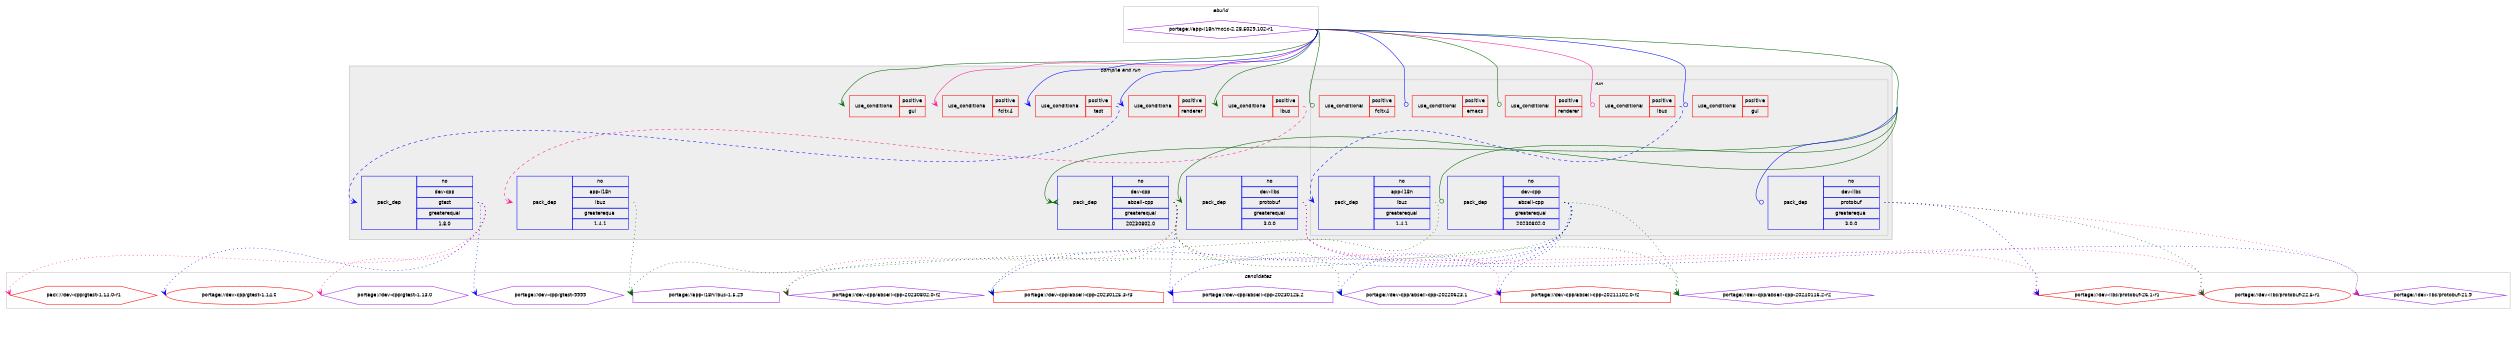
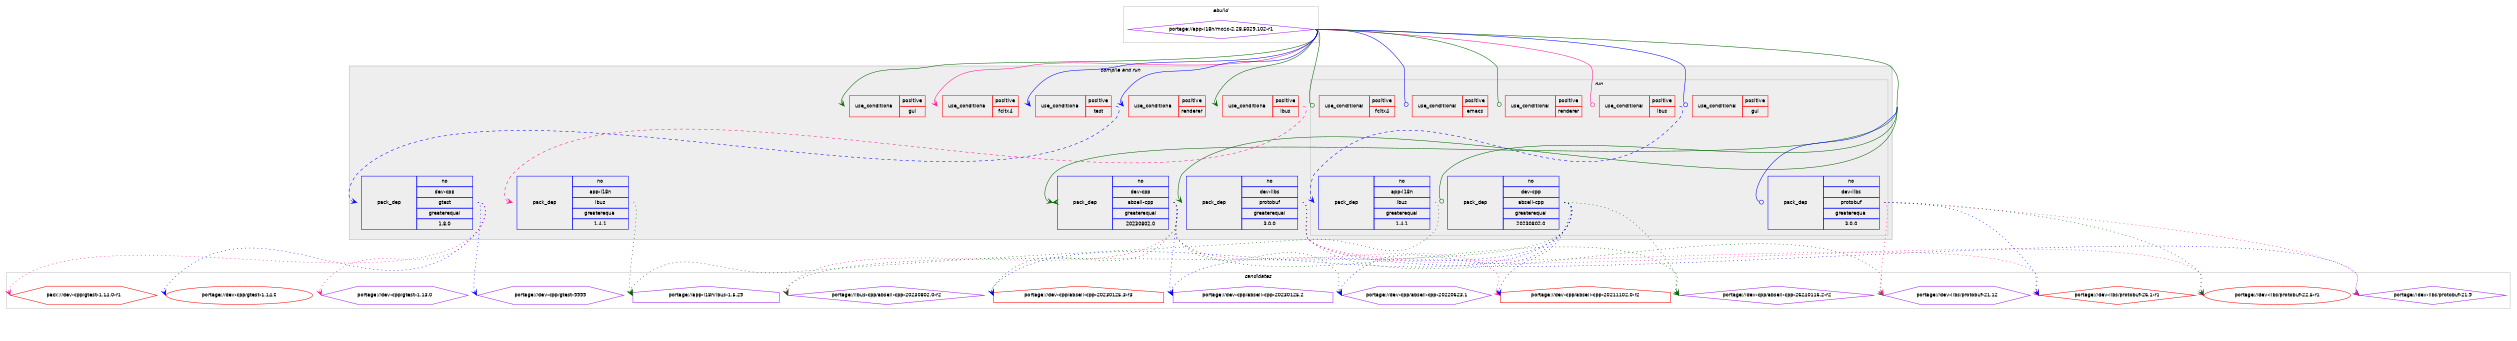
  digraph {
    compound=true
    concentrate=true
    fontname=Helvetica
    fontsize=10
    newrank=true
    rankdir=TB
    ranksep=1.5
    node [color=red fontname=Helvetica fontsize=10 shape=none]
    edge [arrowhead=vee color=darkgreen headport=w style=dotted tailport=e weight=100]
    n1 [color=purple label="portage://app-i18n/mozc-2.28.5029.102-r1" shape=diamond width=4]
    n2 [label=<<TABLE BORDER="0" CELLBORDER="1" CELLSPACING="0" CELLPADDING="4"><TR><TD ROWSPAN="3" CELLPADDING="10">use_conditional</TD></TR><TR><TD>positive</TD></TR><TR><TD>fcitx4</TD></TR></TABLE>>]
    n3 [label=<<TABLE BORDER="0" CELLBORDER="1" CELLSPACING="0" CELLPADDING="4"><TR><TD ROWSPAN="3" CELLPADDING="10">use_conditional</TD></TR><TR><TD>positive</TD></TR><TR><TD>gui</TD></TR></TABLE>>]
    n4 [color=blue label=<<TABLE BORDER="0" CELLBORDER="1" CELLSPACING="0" CELLPADDING="4" WIDTH="220"><TR><TD ROWSPAN="6" CELLPADDING="30">pack_dep</TD></TR><TR><TD WIDTH="110">no</TD></TR><TR><TD>app-i18n</TD></TR><TR><TD>ibus</TD></TR><TR><TD>greaterequal</TD></TR><TR><TD>1.4.1</TD></TR></TABLE>>]
    n5 [label=<<TABLE BORDER="0" CELLBORDER="1" CELLSPACING="0" CELLPADDING="4"><TR><TD ROWSPAN="3" CELLPADDING="10">use_conditional</TD></TR><TR><TD>positive</TD></TR><TR><TD>ibus</TD></TR></TABLE>>]
    n6 [label=<<TABLE BORDER="0" CELLBORDER="1" CELLSPACING="0" CELLPADDING="4"><TR><TD ROWSPAN="3" CELLPADDING="10">use_conditional</TD></TR><TR><TD>positive</TD></TR><TR><TD>renderer</TD></TR></TABLE>>]
    n7 [color=blue label=<<TABLE BORDER="0" CELLBORDER="1" CELLSPACING="0" CELLPADDING="4" WIDTH="220"><TR><TD ROWSPAN="6" CELLPADDING="30">pack_dep</TD></TR><TR><TD WIDTH="110">no</TD></TR><TR><TD>dev-cpp</TD></TR><TR><TD>gtest</TD></TR><TR><TD>greaterequal</TD></TR><TR><TD>1.8.0</TD></TR></TABLE>>]
    n8 [label=<<TABLE BORDER="0" CELLBORDER="1" CELLSPACING="0" CELLPADDING="4"><TR><TD ROWSPAN="3" CELLPADDING="10">use_conditional</TD></TR><TR><TD>positive</TD></TR><TR><TD>test</TD></TR></TABLE>>]
    n9 [color=blue label=<<TABLE BORDER="0" CELLBORDER="1" CELLSPACING="0" CELLPADDING="4" WIDTH="220"><TR><TD ROWSPAN="6" CELLPADDING="30">pack_dep</TD></TR><TR><TD WIDTH="110">no</TD></TR><TR><TD>dev-cpp</TD></TR><TR><TD>abseil-cpp</TD></TR><TR><TD>greaterequal</TD></TR><TR><TD>20230802.0</TD></TR></TABLE>>]
    n10 [color=blue label=<<TABLE BORDER="0" CELLBORDER="1" CELLSPACING="0" CELLPADDING="4" WIDTH="220"><TR><TD ROWSPAN="6" CELLPADDING="30">pack_dep</TD></TR><TR><TD WIDTH="110">no</TD></TR><TR><TD>dev-libs</TD></TR><TR><TD>protobuf</TD></TR><TR><TD>greaterequal</TD></TR><TR><TD>3.0.0</TD></TR></TABLE>>]
    n11 [label=<<TABLE BORDER="0" CELLBORDER="1" CELLSPACING="0" CELLPADDING="4"><TR><TD ROWSPAN="3" CELLPADDING="10">use_conditional</TD></TR><TR><TD>positive</TD></TR><TR><TD>emacs</TD></TR></TABLE>>]
    n12 [label=<<TABLE BORDER="0" CELLBORDER="1" CELLSPACING="0" CELLPADDING="4"><TR><TD ROWSPAN="3" CELLPADDING="10">use_conditional</TD></TR><TR><TD>positive</TD></TR><TR><TD>fcitx4</TD></TR></TABLE>>]
    n13 [label=<<TABLE BORDER="0" CELLBORDER="1" CELLSPACING="0" CELLPADDING="4"><TR><TD ROWSPAN="3" CELLPADDING="10">use_conditional</TD></TR><TR><TD>positive</TD></TR><TR><TD>gui</TD></TR></TABLE>>]
    n14 [color=blue label=<<TABLE BORDER="0" CELLBORDER="1" CELLSPACING="0" CELLPADDING="4" WIDTH="220"><TR><TD ROWSPAN="6" CELLPADDING="30">pack_dep</TD></TR><TR><TD WIDTH="110">no</TD></TR><TR><TD>app-i18n</TD></TR><TR><TD>ibus</TD></TR><TR><TD>greaterequal</TD></TR><TR><TD>1.4.1</TD></TR></TABLE>>]
    n15 [label=<<TABLE BORDER="0" CELLBORDER="1" CELLSPACING="0" CELLPADDING="4"><TR><TD ROWSPAN="3" CELLPADDING="10">use_conditional</TD></TR><TR><TD>positive</TD></TR><TR><TD>ibus</TD></TR></TABLE>>]
    n16 [label=<<TABLE BORDER="0" CELLBORDER="1" CELLSPACING="0" CELLPADDING="4"><TR><TD ROWSPAN="3" CELLPADDING="10">use_conditional</TD></TR><TR><TD>positive</TD></TR><TR><TD>renderer</TD></TR></TABLE>>]
    n17 [color=blue label=<<TABLE BORDER="0" CELLBORDER="1" CELLSPACING="0" CELLPADDING="4" WIDTH="220"><TR><TD ROWSPAN="6" CELLPADDING="30">pack_dep</TD></TR><TR><TD WIDTH="110">no</TD></TR><TR><TD>dev-cpp</TD></TR><TR><TD>abseil-cpp</TD></TR><TR><TD>greaterequal</TD></TR><TR><TD>20230802.0</TD></TR></TABLE>>]
    n18 [color=blue label=<<TABLE BORDER="0" CELLBORDER="1" CELLSPACING="0" CELLPADDING="4" WIDTH="220"><TR><TD ROWSPAN="6" CELLPADDING="30">pack_dep</TD></TR><TR><TD WIDTH="110">no</TD></TR><TR><TD>dev-libs</TD></TR><TR><TD>protobuf</TD></TR><TR><TD>greaterequal</TD></TR><TR><TD>3.0.0</TD></TR></TABLE>>]
    n19 [color=purple label="portage://app-i18n/ibus-1.5.29" shape=house width=4]
    n20 [color=purple label="portage://dev-cpp/gtest-1.13.0" shape=hexagon width=4]
    n21 [label="portage://dev-cpp/gtest-1.14.0" shape=ellipse width=4]
    n22 [label="pack://dev-cpp/gtest-1.14.0-r1" shape=hexagon width=4]
    n23 [color=purple label="portage://dev-cpp/gtest-9999" shape=hexagon width=4]
    n24 [label="portage://dev-cpp/abseil-cpp-20211102.0-r2" shape=house width=4]
    n25 [color=purple label="portage://dev-cpp/abseil-cpp-20220623.1" shape=hexagon width=4]
    n26 [color=purple label="portage://dev-cpp/abseil-cpp-20230125.2" shape=house width=4]
    n27 [label="portage://dev-cpp/abseil-cpp-20230125.3-r3" shape=house width=4]
-   n28 [color=purple label="portage://dev-cpp/abseil-cpp-20230802.0-r2" shape=diamond width=4]
-   n29 [color=purple label="portage://dev-cpp/abseil-cpp-20240116.2-r2" shape=diamond width=4]
+   n28 [color=purple label="portage://ibus-cpp/abseil-cpp-20230802.0-r2" shape=diamond width=4]
+   n29 [color=purple label="portage://dev-cpp/abseil-cpp-26240116.2-r2" shape=diamond width=4]
+   n30 [color=purple label="portage://dev-libs/protobuf-21.12" shape=hexagon width=4]
    n31 [color=purple label="portage://dev-libs/protobuf-21.9" shape=diamond width=4]
    n32 [label="portage://dev-libs/protobuf-22.5-r1" shape=ellipse width=4]
    n33 [label="portage://dev-libs/protobuf-26.1-r1" shape=diamond width=4]
    subgraph cluster_1 {
      color=gray
      label=<<i>ebuild</i>>
      rank=same
      n1
    }
    subgraph cluster_2 {
      color=gray
      label=<<i>dependencies</i>>
      subgraph cluster_3 {
        color=gray
        fillcolor="#eeeeee"
        label=<<i>compile</i>>
        style=filled
        subgraph sub_4 {
          color=gray
          fillcolor="#eeeeee"
          label=<<i>compile</i>>
          style=filled
          n2
        }
        subgraph sub_5 {
          color=gray
          fillcolor="#eeeeee"
          label=<<i>compile</i>>
          style=filled
          n3
        }
        subgraph sub_6 {
          color=gray
          fillcolor="#eeeeee"
          label=<<i>compile</i>>
          style=filled
          n5
          subgraph sub_7 {
            color=gray
            fillcolor="#eeeeee"
            label=<<i>compile</i>>
            style=filled
            n4
          }
        }
        subgraph sub_8 {
          color=gray
          fillcolor="#eeeeee"
          label=<<i>compile</i>>
          style=filled
          n6
        }
        subgraph sub_9 {
          color=gray
          fillcolor="#eeeeee"
          label=<<i>compile</i>>
          style=filled
          n8
          subgraph sub_10 {
            color=gray
            fillcolor="#eeeeee"
            label=<<i>compile</i>>
            style=filled
            n7
          }
        }
        subgraph sub_11 {
          color=gray
          fillcolor="#eeeeee"
          label=<<i>compile</i>>
          style=filled
          n9
        }
        subgraph sub_12 {
          color=gray
          fillcolor="#eeeeee"
          label=<<i>compile</i>>
          style=filled
          n10
        }
      }
      subgraph cluster_13 {
        color=gray
        fillcolor="#eeeeee"
        label=<<i>compile and run</i>>
        style=filled
      }
      subgraph cluster_14 {
        color=gray
        fillcolor="#eeeeee"
        label=<<i>run</i>>
        style=filled
        subgraph sub_15 {
          color=gray
          fillcolor="#eeeeee"
          label=<<i>run</i>>
          style=filled
          n11
        }
        subgraph sub_16 {
          color=gray
          fillcolor="#eeeeee"
          label=<<i>run</i>>
          style=filled
          n12
        }
        subgraph sub_17 {
          color=gray
          fillcolor="#eeeeee"
          label=<<i>run</i>>
          style=filled
          n13
        }
        subgraph sub_18 {
          color=gray
          fillcolor="#eeeeee"
          label=<<i>run</i>>
          style=filled
          n15
          subgraph sub_19 {
            color=gray
            fillcolor="#eeeeee"
            label=<<i>run</i>>
            style=filled
            n14
          }
        }
        subgraph sub_20 {
          color=gray
          fillcolor="#eeeeee"
          label=<<i>run</i>>
          style=filled
          n16
        }
        subgraph sub_21 {
          color=gray
          fillcolor="#eeeeee"
          label=<<i>run</i>>
          style=filled
          n17
        }
        subgraph sub_22 {
          color=gray
          fillcolor="#eeeeee"
          label=<<i>run</i>>
          style=filled
          n18
        }
      }
    }
    subgraph cluster_23 {
      color=gray
      label=<<i>candidates</i>>
      rank=same
      subgraph sub_24 {
        color=black
        label=<<i>candidates</i>>
        nodesep=1
        rank=same
        n19
      }
      subgraph sub_25 {
        color=black
        label=<<i>candidates</i>>
        nodesep=1
        rank=same
        n20
        n21
        n22
        n23
      }
      subgraph sub_26 {
        color=black
        label=<<i>candidates</i>>
        nodesep=1
        rank=same
        n24
        n25
        n26
        n27
        n28
        n29
      }
      subgraph sub_27 {
        color=black
        label=<<i>candidates</i>>
        nodesep=1
        rank=same
+       n30
        n31
        n32
        n33
      }
      subgraph sub_28 {
        color=black
        label=<<i>candidates</i>>
        nodesep=1
        rank=same
        n19
      }
      subgraph sub_29 {
        color=black
        label=<<i>candidates</i>>
        nodesep=1
        rank=same
        n24
        n25
        n26
        n27
        n28
        n29
      }
      subgraph sub_30 {
        color=black
        label=<<i>candidates</i>>
        nodesep=1
        rank=same
+       n30
        n31
        n32
        n33
      }
    }
    n1 -> n2 [color=deeppink style=solid weight=20]
    n1 -> n3 [style=solid weight=20]
    n1 -> n5 [style=solid weight=20]
    n1 -> n6 [color=blue style=solid weight=20]
    n1 -> n8 [color=blue style=solid weight=20]
    n1 -> n9 [style=solid weight=20]
    n1 -> n10 [style=solid weight=20]
    n1 -> n11 [arrowhead=odot color=blue style=solid weight=20]
    n1 -> n12 [arrowhead=odot style=solid weight=20]
    n1 -> n13 [arrowhead=odot color=blue style=solid weight=20]
    n1 -> n15 [arrowhead=odot color=deeppink style=solid weight=20]
    n1 -> n16 [arrowhead=odot style=solid weight=20]
    n1 -> n17 [arrowhead=odot style=solid weight=20]
    n1 -> n18 [arrowhead=odot color=blue style=solid weight=20]
    n4 -> n19
    n5 -> n4 [color=deeppink style=dashed weight=20]
    n7 -> n20 [color=deeppink]
    n7 -> n21 [color=blue]
    n7 -> n22 [color=deeppink]
    n7 -> n23 [color=blue]
    n8 -> n7 [color=blue style=dashed weight=20]
    n9 -> n24 [color=deeppink]
    n9 -> n25
    n9 -> n26 [color=blue]
    n9 -> n27
    n9 -> n28 [color=deeppink]
    n9 -> n29
+   n10 -> n30
    n10 -> n31 [color=blue]
    n10 -> n32 [color=deeppink]
    n10 -> n33 [color=deeppink]
    n14 -> n19
    n15 -> n14 [color=blue style=dashed weight=20]
    n17 -> n24 [color=blue]
    n17 -> n25 [color=blue]
    n17 -> n26 [color=blue]
    n17 -> n27 [color=blue]
    n17 -> n28
    n17 -> n29
+   n18 -> n30 [color=deeppink]
    n18 -> n31 [color=deeppink]
    n18 -> n32
    n18 -> n33 [color=blue]
  }
